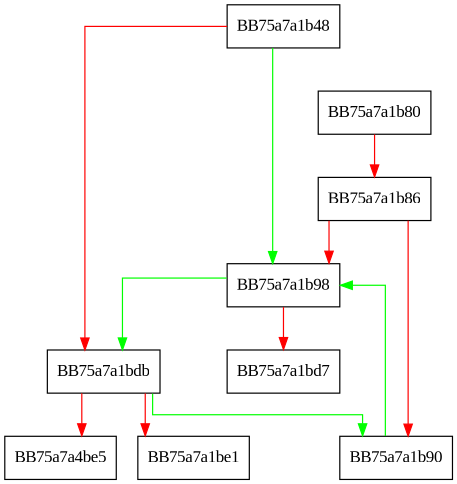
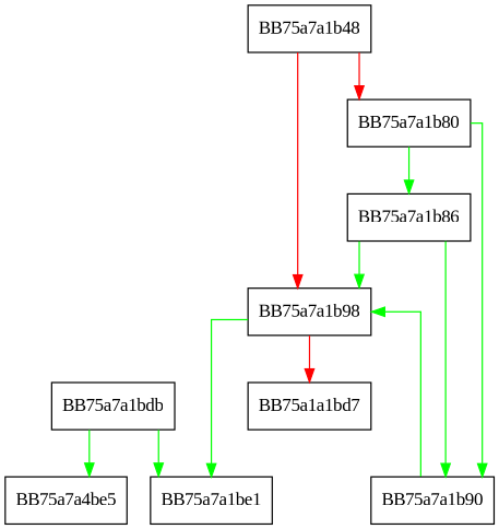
  digraph {
    fontname="Liberation Serif"
    splines=ortho
    node [fontname="Liberation Serif" shape=box]
    edge [color=green fontname="Liberation Serif"]
    BB75a7a1b48
    BB75a7a1b98
    BB75a7a1b80
    BB75a7a1bdb
-   BB75a7a1bd7
+   BB75a7a1bd7 [label=BB75a1a1bd7]
    BB75a7a1b90
    BB75a7a1b86
    n8 [label=BB75a7a4be5]
    BB75a7a1be1
-   BB75a7a1b48 -> BB75a7a1b98
-   BB75a7a1b48 -> BB75a7a1bdb [color=red]
-   BB75a7a1b98 -> BB75a7a1bdb
+   BB75a7a1b48 -> BB75a7a1b98 [color=red]
+   BB75a7a1b48 -> BB75a7a1b80 [color=red]
+   BB75a7a1b98 -> BB75a7a1be1
    BB75a7a1b98 -> BB75a7a1bd7 [color=red]
-   BB75a7a1bdb -> BB75a7a1b90
-   BB75a7a1b80 -> BB75a7a1b86 [color=red]
-   BB75a7a1bdb -> n8 [color=red]
-   BB75a7a1bdb -> BB75a7a1be1 [color=red]
+   BB75a7a1b80 -> BB75a7a1b90
+   BB75a7a1b80 -> BB75a7a1b86
+   BB75a7a1bdb -> n8
+   BB75a7a1bdb -> BB75a7a1be1
    BB75a7a1b90 -> BB75a7a1b98
-   BB75a7a1b86 -> BB75a7a1b98 [color=red]
-   BB75a7a1b86 -> BB75a7a1b90 [color=red]
+   BB75a7a1b86 -> BB75a7a1b98
+   BB75a7a1b86 -> BB75a7a1b90
  }
